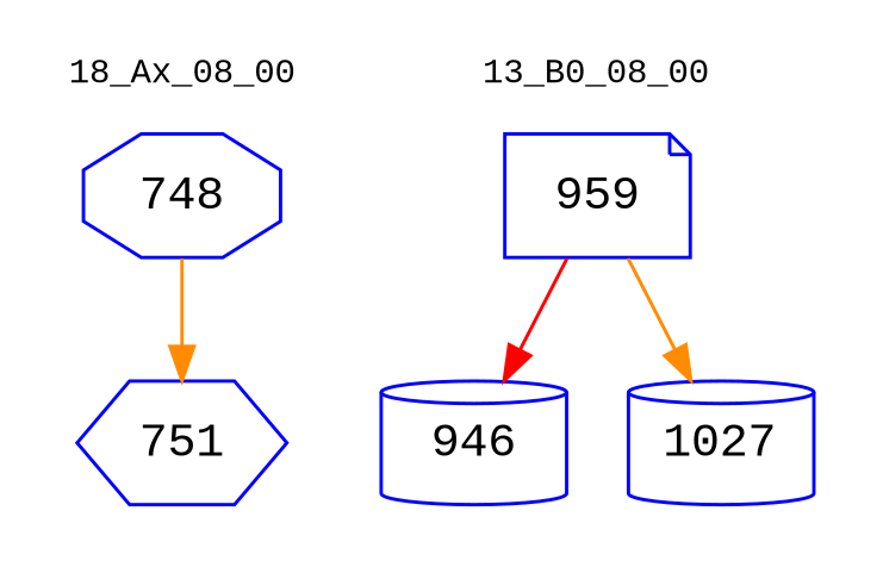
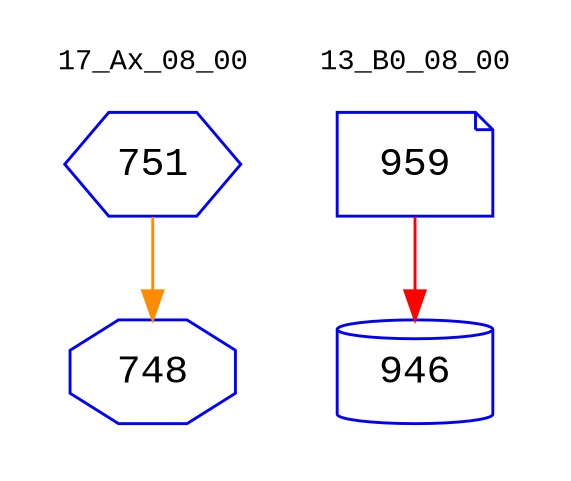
  digraph {
    fontname="Liberation Mono"
    node [color=blue fontname="Liberation Mono" shape=cylinder]
    edge [color=darkorange fontname="Liberation Mono"]
    n1 [label=751 shape=hexagon]
    n2 [label=748 shape=octagon]
    n3 [label=959 shape=note]
    n4 [label=946]
-   n5 [label=1027]
    subgraph cluster_1 {
      color=white
      fontsize=10
-     label="18_Ax_08_00"
+     label="17_Ax_08_00"
      n1
      n2
    }
    subgraph cluster_2 {
      color=white
      fontsize=10
      label="13_B0_08_00"
      n3
      n4
-     n5
    }
-   n2 -> n1
+   n1 -> n2
    n3 -> n4 [color=red]
-   n3 -> n5
  }
